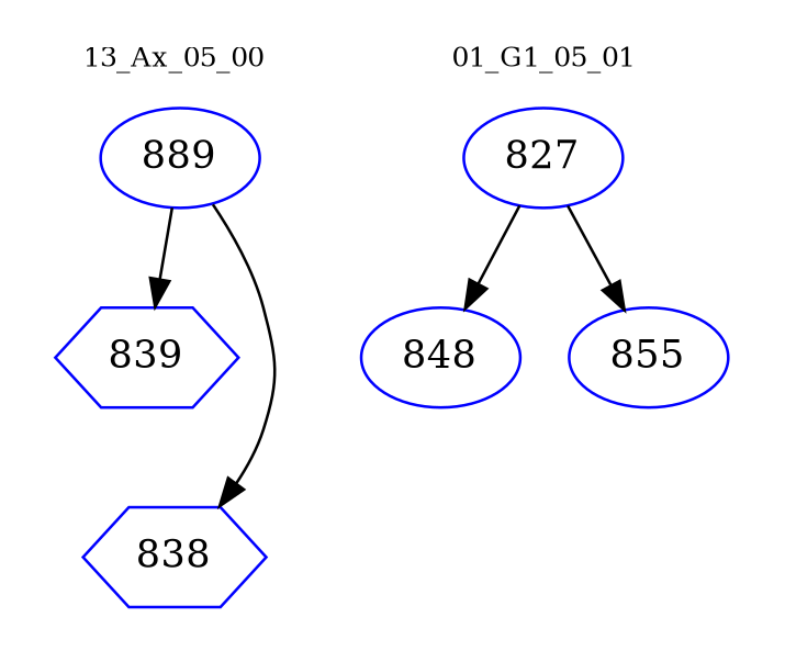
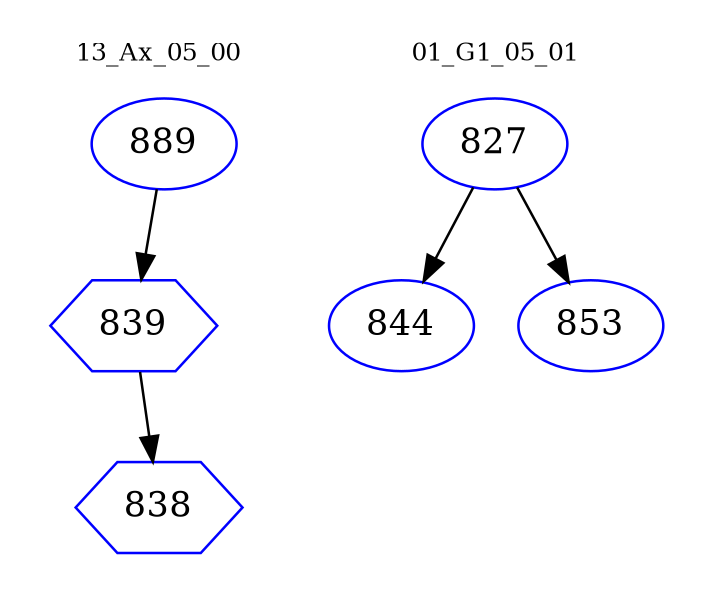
  digraph {
    node [color=blue shape=ellipse]
    edge [color=black]
    n1 [label=889]
    n2 [label=839 shape=hexagon]
    n3 [label=838 shape=hexagon]
    n4 [label=827]
-   n5 [label=848]
-   n6 [label=855]
+   n5 [label=844]
+   n6 [label=853]
    subgraph cluster_1 {
      color=white
      fontsize=10
      label="13_Ax_05_00"
      n1
      n2
      n3
    }
    subgraph cluster_2 {
      color=white
      fontsize=10
      label="01_G1_05_01"
      n4
      n5
      n6
    }
    n1 -> n2
-   n1 -> n3
+   n2 -> n3
    n4 -> n5
    n4 -> n6
  }
